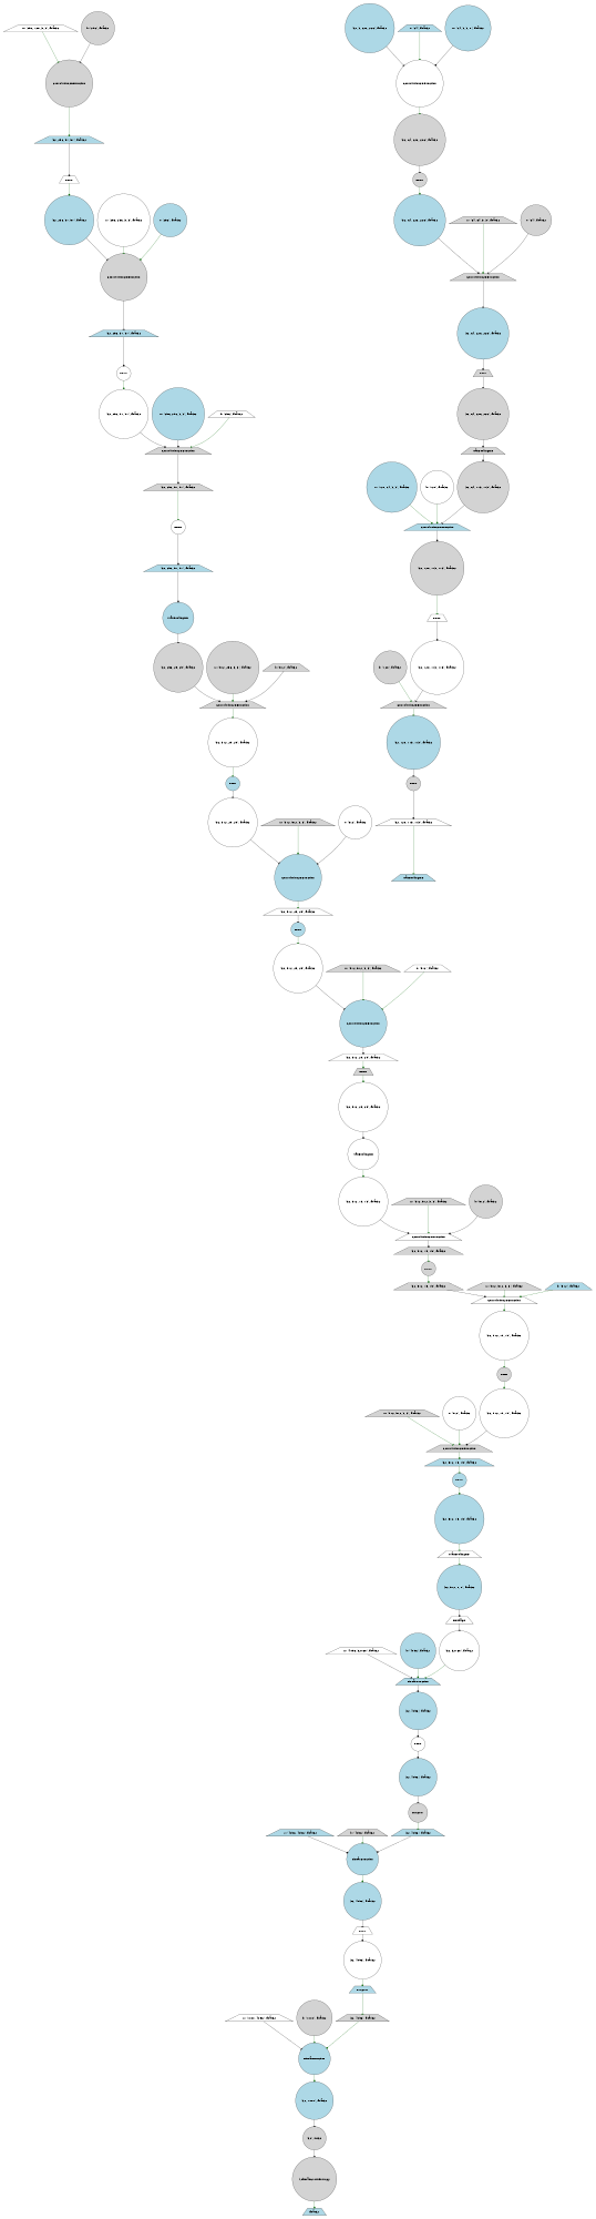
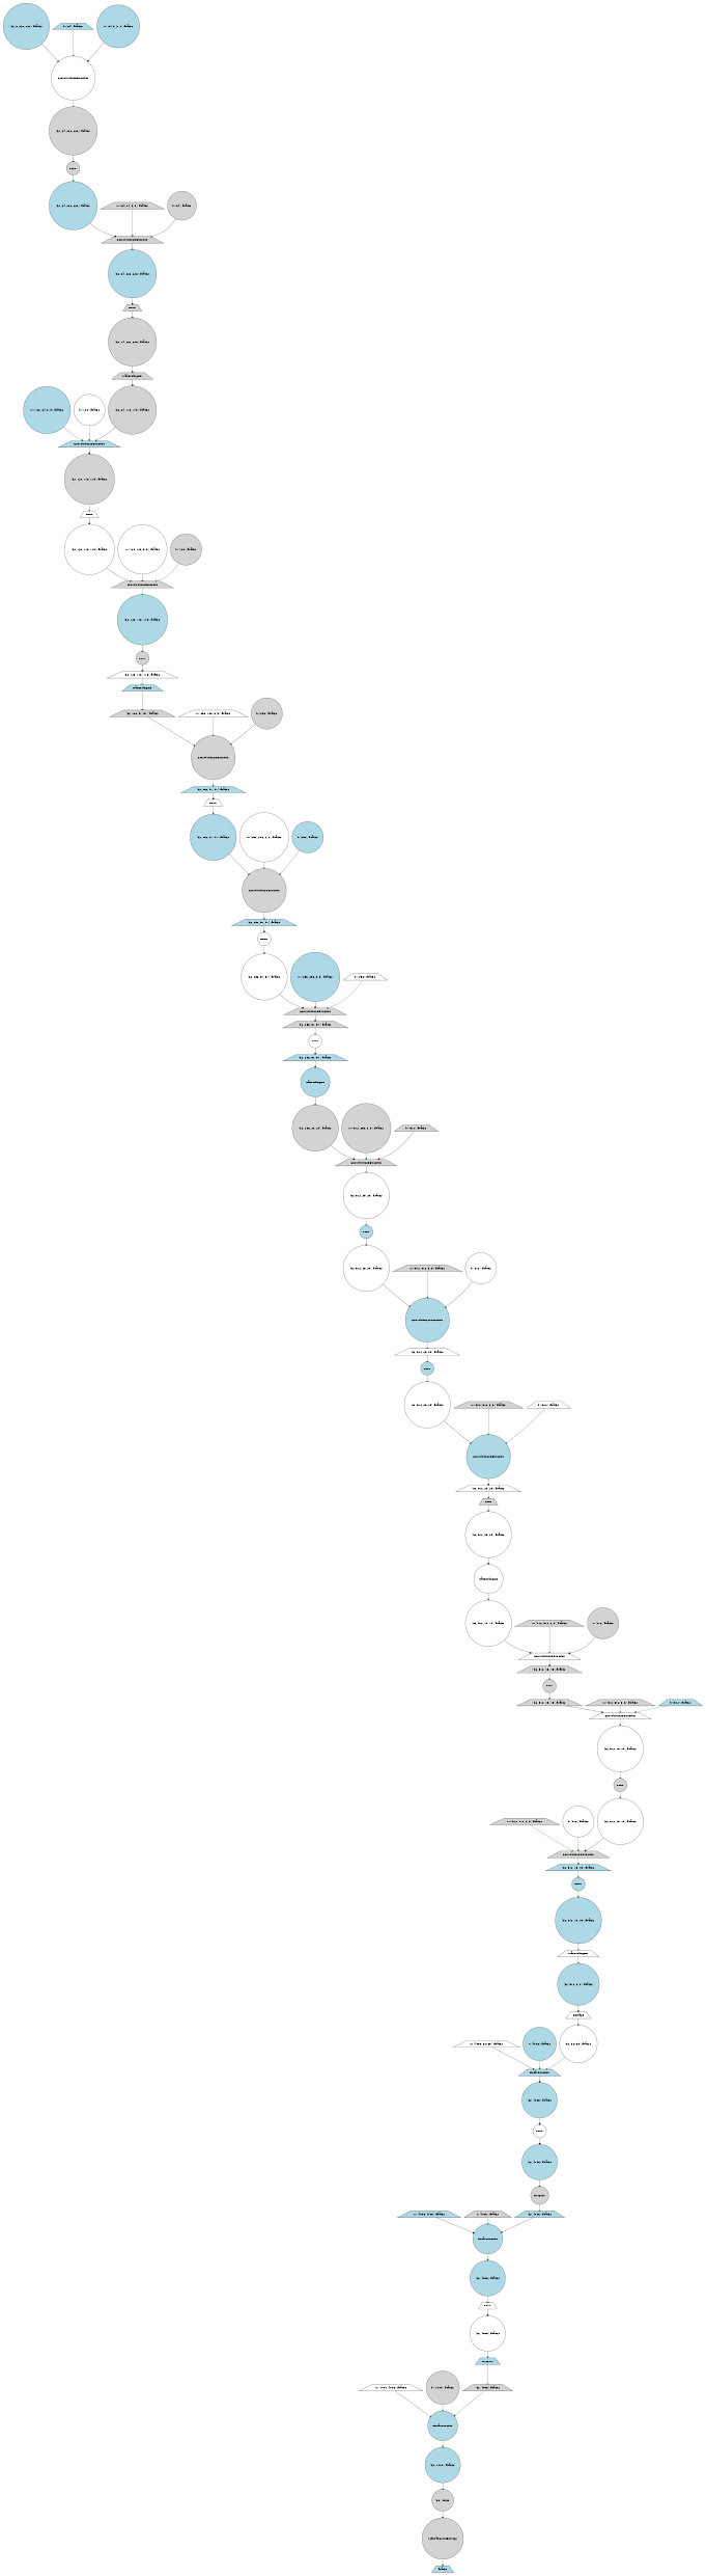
  digraph {
    rankdir=TB
    node [fillcolor=lightgrey shape=circle style=filled]
    edge [arrowhead=dot color=black]
    n1 [fillcolor=white label="(32, 512, 15, 15), float32"]
    n2 [label=ReLU]
    n3 [fillcolor=white label="(32, 512, 15, 15), float32"]
+   n4 [label="(32, 128, 57, 57), float32" shape=trapezium]
    n5 [label=Convolution2DFunction]
    n6 [fillcolor=lightblue label="(32, 256, 57, 57), float32" shape=trapezium]
    n7 [fillcolor=white label="(32, 256, 57, 57), float32"]
    n8 [label=Convolution2DFunction shape=trapezium]
    n9 [label="(32, 256, 57, 57), float32" shape=trapezium]
    n10 [fillcolor=white label="(32, 4096), float32"]
    n11 [fillcolor=lightblue label=Dropout shape=trapezium]
    n12 [label="(32, 4096), float32" shape=trapezium]
    n13 [fillcolor=white label="(32, 128, 113, 113), float32"]
    n14 [label=Convolution2DFunction shape=trapezium]
    n15 [fillcolor=lightblue label="(32, 128, 113, 113), float32"]
    n16 [label=Dropout]
    n17 [fillcolor=lightblue label="(32, 4096), float32" shape=trapezium]
    n18 [fillcolor=lightblue label=LinearFunction]
    n19 [fillcolor=lightblue label="(32, 1000), float32"]
    n20 [label="(32), int32"]
    n21 [label=SoftmaxCrossEntropy]
    n22 [fillcolor=lightblue label=float32 shape=trapezium]
    n23 [fillcolor=lightblue label=ReLU]
    n24 [fillcolor=lightblue label="(32, 512, 15, 15), float32"]
    n25 [fillcolor=white label=MaxPoolingND shape=trapezium]
    n26 [fillcolor=white label="(32, 512, 29, 29), float32" shape=trapezium]
    n27 [label=ReLU shape=trapezium]
    n28 [fillcolor=white label="(32, 512, 29, 29), float32"]
    n29 [fillcolor=white label="(32, 32768), float22"]
    n30 [fillcolor=lightblue label=LinearFunction shape=trapezium]
    n31 [fillcolor=lightblue label="(32, 4096), float32"]
    n32 [fillcolor=white label="(32, 512, 29, 29), float32"]
    n33 [fillcolor=lightblue label=ReLU]
    n34 [fillcolor=white label="(32, 512, 29, 29), float32"]
    n35 [fillcolor=lightblue label=LinearFunction]
    n36 [fillcolor=lightblue label="(32, 4096), float32"]
    n37 [fillcolor=white label=ReLU shape=trapezium]
    n38 [fillcolor=white label="(32, 128, 113, 113), float32" shape=trapezium]
    n39 [fillcolor=lightblue label=MaxPoolingND shape=trapezium]
    n40 [fillcolor=white label=ReLU shape=trapezium]
    n41 [fillcolor=white label=Convolution2DFunction shape=trapezium]
    n42 [label="(32, 512, 15, 15), float32" shape=trapezium]
    n43 [label=ReLU]
    n44 [fillcolor=lightblue label="(32, 512, 15, 15), float32" shape=trapezium]
    n45 [fillcolor=white label=MaxPoolingND]
    n46 [label=ReLU]
    n47 [fillcolor=white label="(32, 512, 15, 15), float32"]
    n48 [fillcolor=lightblue label=Convolution2DFunction]
    n49 [fillcolor=white label="(32, 512, 29, 29), float32" shape=trapezium]
    n50 [fillcolor=lightblue label=ReLU]
    n51 [label="(32, 512, 15, 15), float32" shape=trapezium]
    n52 [fillcolor=white label=Convolution2DFunction shape=trapezium]
    n53 [label=Convolution2DFunction shape=trapezium]
    n54 [fillcolor=lightblue label=MaxPoolingND]
    n55 [label="(32, 256, 29, 29), float32"]
    n56 [label=Convolution2DFunction shape=trapezium]
    n57 [fillcolor=lightblue label=Convolution2DFunction]
    n58 [fillcolor=lightblue label="(32, 64, 226, 226), float32"]
    n59 [label=Convolution2DFunction shape=trapezium]
    n60 [fillcolor=lightblue label="(32, 64, 226, 226), float32"]
    n61 [fillcolor=lightblue label="(32, 256, 57, 57), float32"]
    n62 [label=Convolution2DFunction]
    n63 [fillcolor=lightblue label="(32, 256, 57, 57), float32" shape=trapezium]
    n64 [label="(32, 64, 226, 226), float32"]
    n65 [label=ReLU]
    n66 [fillcolor=lightblue label="(32, 512, 8, 8), float32"]
    n67 [fillcolor=white label=Reshape shape=trapezium]
    n68 [fillcolor=white label=ReLU]
    n69 [label="(32, 128, 113, 113), float32"]
    n70 [fillcolor=lightblue label="(32, 4096), float32"]
    n71 [fillcolor=white label=ReLU]
    n72 [fillcolor=white label=ReLU]
    n73 [fillcolor=white label=ReLU shape=trapezium]
    n74 [fillcolor=lightblue label="(32, 256, 57, 57), float32" shape=trapezium]
    n75 [label=ReLU shape=trapezium]
    n76 [fillcolor=white label="(32, 512, 29, 29), float32"]
    n77 [label="W: (512, 256, 3, 3), float32"]
    n78 [label="W: (64, 64, 3, 3), float32" shape=trapezium]
    n79 [label="(32, 64, 226, 226), float32"]
    n80 [fillcolor=white label="W: (4096, 32768), float32" shape=trapezium]
    n81 [label="b: (64), float32"]
    n82 [label="b: (512), float32" shape=trapezium]
    n83 [fillcolor=lightblue label="b: (4096), float32"]
    n84 [fillcolor=lightblue label="W: (128, 64, 3, 3), float32"]
    n85 [fillcolor=lightblue label=Convolution2DFunction shape=trapezium]
    n86 [fillcolor=lightblue label="(32, 3, 226, 226), float32"]
    n87 [fillcolor=white label=Convolution2DFunction]
    n88 [label="W: (512, 512, 3, 3), float32" shape=trapezium]
    n89 [fillcolor=lightblue label="W: (4096, 4096), float32" shape=trapezium]
    n90 [fillcolor=white label="b: (128), float32"]
    n91 [fillcolor=white label="b: (512), float32"]
    n92 [label="b: (4096), float32" shape=trapezium]
+   n93 [fillcolor=white label="W: (128, 128, 3, 3), float32"]
    n94 [label="W: (512, 512, 3, 3), float32" shape=trapezium]
    n95 [fillcolor=white label="W: (1000, 4096), float32" shape=trapezium]
    n96 [label="b: (128), float32"]
    n97 [fillcolor=white label="b: (512), float32" shape=trapezium]
    n98 [label=MaxPoolingND shape=trapezium]
    n99 [label="(32, 64, 113, 113), float32"]
    n100 [fillcolor=white label="W: (256, 128, 3, 3), float32" shape=trapezium]
    n101 [label="b: (1000), float32"]
    n102 [label="W: (512, 512, 3, 3), float32" shape=trapezium]
    n103 [label="b: (256), float32"]
    n104 [label="b: (512), float32"]
    n105 [fillcolor=white label="W: (256, 256, 3, 3), float32"]
    n106 [label="W: (512, 512, 3, 3), float32" shape=trapezium]
    n107 [fillcolor=lightblue label="b: (256), float32"]
    n108 [fillcolor=lightblue label="b: (512), float32" shape=trapezium]
    n109 [fillcolor=lightblue label="W: (256, 256, 3, 3), float32"]
    n110 [label="W: (512, 512, 3, 3), float32" shape=trapezium]
    n111 [fillcolor=lightblue label="b: (64), float32" shape=trapezium]
    n112 [fillcolor=white label="b: (256), float32" shape=trapezium]
    n113 [fillcolor=white label="b: (512), float32"]
    n114 [fillcolor=lightblue label="W: (64, 3, 3, 0), float32"]
    n1 -> n2 [arrowhead=tee color=darkgreen]
    n2 -> n3 [color=darkgreen]
    n3 -> n53
+   n4 -> n5 [arrowhead=tee]
    n5 -> n6 [color=darkgreen]
    n6 -> n73
    n7 -> n8
    n8 -> n9
    n9 -> n72 [arrowhead=tee color=darkgreen]
    n10 -> n11 [color=darkgreen]
    n11 -> n12 [arrowhead=tee color=darkgreen]
    n12 -> n35 [color=darkgreen]
    n13 -> n14 [arrowhead=tee]
    n14 -> n15 [arrowhead=tee color=darkgreen]
    n15 -> n46 [arrowhead=tee]
    n16 -> n17 [arrowhead=tee color=darkgreen]
    n17 -> n18
    n18 -> n36 [color=darkgreen]
    n19 -> n20 [arrowhead=tee]
    n20 -> n21 [arrowhead=tee]
    n21 -> n22 [color=darkgreen]
    n23 -> n24 [color=darkgreen]
    n24 -> n25 [arrowhead=tee color=darkgreen]
    n25 -> n66 [arrowhead=tee color=darkgreen]
    n26 -> n27 [color=darkgreen]
    n27 -> n28 [color=darkgreen]
    n28 -> n45
    n29 -> n30 [arrowhead=tee color=darkgreen]
    n30 -> n31
    n31 -> n71
    n32 -> n33 [arrowhead=tee color=darkgreen]
    n33 -> n34 [arrowhead=tee]
    n34 -> n48 [arrowhead=tee]
    n35 -> n19 [color=darkgreen]
    n36 -> n37 [arrowhead=tee]
    n37 -> n10
    n38 -> n39 [arrowhead=tee color=darkgreen]
+   n39 -> n4 [arrowhead=tee]
    n40 -> n13
    n41 -> n42
    n42 -> n43 [arrowhead=tee color=darkgreen]
    n43 -> n51 [color=darkgreen]
    n44 -> n23 [arrowhead=tee color=darkgreen]
    n45 -> n47 [color=darkgreen]
    n46 -> n38
    n47 -> n41
    n48 -> n49 [arrowhead=tee color=darkgreen]
    n49 -> n50 [arrowhead=tee]
    n50 -> n76 [arrowhead=tee color=darkgreen]
    n51 -> n52
    n52 -> n1 [color=darkgreen]
    n53 -> n44 [color=darkgreen]
    n54 -> n55 [arrowhead=tee]
    n55 -> n56
    n56 -> n32 [arrowhead=tee color=darkgreen]
    n57 -> n26
    n58 -> n59
    n59 -> n60 [arrowhead=tee]
    n60 -> n75
    n61 -> n62 [arrowhead=tee]
    n62 -> n63 [arrowhead=tee]
    n63 -> n68
    n64 -> n65 [arrowhead=tee]
    n65 -> n58 [color=darkgreen]
    n66 -> n67
    n67 -> n29 [arrowhead=tee]
    n68 -> n7 [color=darkgreen]
    n69 -> n40 [arrowhead=tee color=darkgreen]
    n70 -> n16 [arrowhead=tee]
    n71 -> n70
    n72 -> n74
    n73 -> n61 [color=darkgreen]
    n74 -> n54
    n75 -> n79 [arrowhead=tee]
    n76 -> n57 [arrowhead=tee]
    n77 -> n56 [color=darkgreen]
    n78 -> n59 [color=darkgreen]
    n79 -> n98
    n80 -> n30 [arrowhead=tee]
    n81 -> n59 [arrowhead=tee]
    n82 -> n56
    n83 -> n30 [color=darkgreen]
    n84 -> n85 [color=darkgreen]
    n85 -> n69
    n86 -> n87 [arrowhead=tee]
    n87 -> n64 [arrowhead=tee color=darkgreen]
    n88 -> n48 [color=darkgreen]
    n89 -> n18
    n90 -> n85 [color=darkgreen]
    n91 -> n48 [arrowhead=tee]
    n92 -> n18 [arrowhead=tee color=darkgreen]
+   n93 -> n14 [arrowhead=tee]
    n94 -> n57 [arrowhead=tee color=darkgreen]
    n95 -> n35 [arrowhead=tee]
    n96 -> n14 [arrowhead=tee color=darkgreen]
    n97 -> n57 [arrowhead=tee color=darkgreen]
    n98 -> n99
    n99 -> n85 [arrowhead=tee]
    n100 -> n5 [arrowhead=tee color=darkgreen]
    n101 -> n35 [arrowhead=tee color=darkgreen]
    n102 -> n41 [arrowhead=tee color=darkgreen]
    n103 -> n5 [arrowhead=tee]
    n104 -> n41
    n105 -> n62 [arrowhead=tee color=darkgreen]
    n106 -> n52 [arrowhead=tee color=darkgreen]
    n107 -> n62 [color=darkgreen]
    n108 -> n52 [color=darkgreen]
    n109 -> n8
    n110 -> n53 [arrowhead=tee color=darkgreen]
    n111 -> n87 [arrowhead=tee color=darkgreen]
    n112 -> n8 [arrowhead=tee color=darkgreen]
    n113 -> n53 [color=darkgreen]
    n114 -> n87
  }
